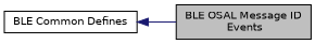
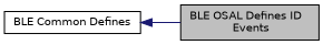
  digraph {
    rankdir=LR
    node [color=black fontname=Helvetica fontsize=10 shape=record style=filled]
-   n1 [fillcolor=grey75 fontcolor=black height=0.2 label="BLE OSAL Message ID\l Events" width=0.4]
+   n1 [fillcolor=grey75 fontcolor=black height=0.2 label="BLE OSAL Defines ID\l Events" width=0.4]
    n2 [fillcolor=white height=0.2 label="BLE Common Defines" width=0.4]
    n2 -> n1 [color=midnightblue dir=back fontname=Helvetica fontsize=10 labelfontname=Helvetica labelfontsize=10 shape=plaintext style=solid]
  }
